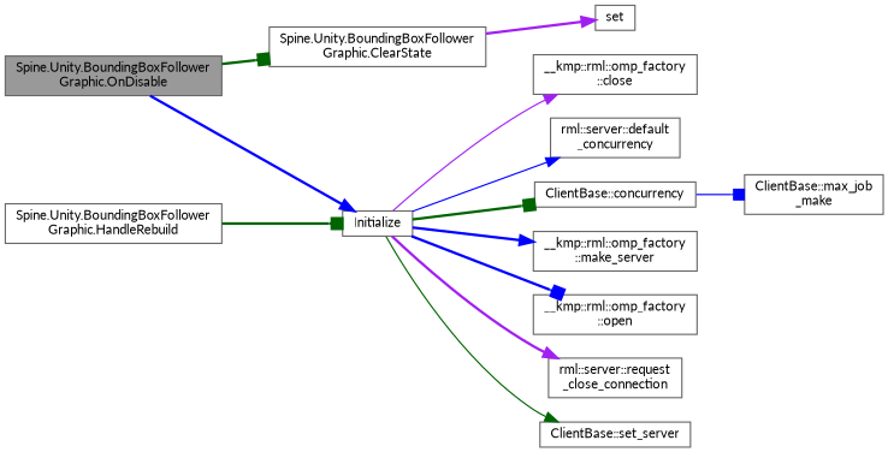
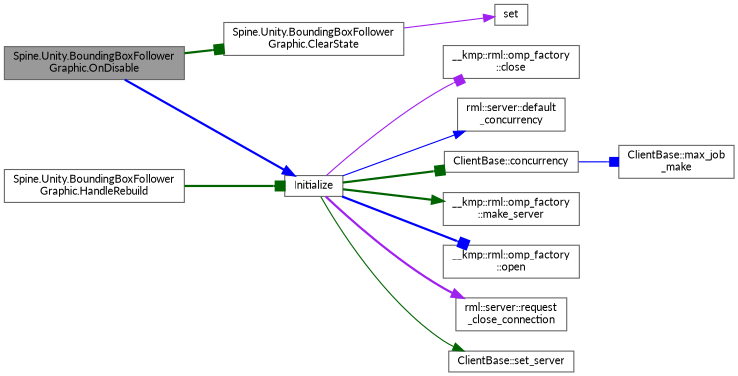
  digraph {
    fontname=Lato
    rankdir=LR
    node [color=grey40 fillcolor=white fontname=Lato fontsize=10 shape=box style=filled]
    edge [arrowhead=box color=blue fontname=Lato fontsize=10 labelfontname=Helvetica labelfontsize=10 style=bold]
    n1 [color=gray40 fillcolor=grey60 fontcolor=black height=0.2 label="Spine.Unity.BoundingBoxFollower\lGraphic.OnDisable" width=0.4]
    n2 [height=0.2 label="Spine.Unity.BoundingBoxFollower\lGraphic.ClearState" width=0.4]
    n3 [height=0.2 label=Initialize width=0.4]
    n4 [height=0.2 label=set width=0.4]
    n5 [height=0.2 label="Spine.Unity.BoundingBoxFollower\lGraphic.HandleRebuild" width=0.4]
    n6 [height=0.2 label="__kmp::rml::omp_factory\l::close" width=0.4]
    n7 [height=0.2 label="rml::server::default\l_concurrency" width=0.4]
    n8 [height=0.2 label="ClientBase::concurrency" width=0.4]
    n9 [height=0.2 label="__kmp::rml::omp_factory\l::make_server" width=0.4]
    n10 [height=0.2 label="__kmp::rml::omp_factory\l::open" width=0.4]
    n11 [height=0.2 label="rml::server::request\l_close_connection" width=0.4]
    n12 [height=0.2 label="ClientBase::set_server" width=0.4]
    n13 [height=0.2 label="ClientBase::max_job\l_make" width=0.4]
    n1 -> n2 [color=darkgreen]
    n1 -> n3 [arrowhead=normal]
-   n2 -> n4 [arrowhead=normal color=purple]
-   n3 -> n6 [arrowhead=normal color=purple style=solid]
+   n2 -> n4 [arrowhead=normal color=purple style=solid]
+   n3 -> n6 [color=purple style=solid]
    n3 -> n7 [arrowhead=normal style=solid]
    n3 -> n8 [color=darkgreen]
-   n3 -> n9 [arrowhead=normal]
+   n3 -> n9 [arrowhead=normal color=darkgreen]
    n3 -> n10
    n3 -> n11 [arrowhead=normal color=purple]
    n3 -> n12 [arrowhead=normal color=darkgreen style=solid]
    n5 -> n3 [color=darkgreen]
    n8 -> n13 [style=solid]
  }
